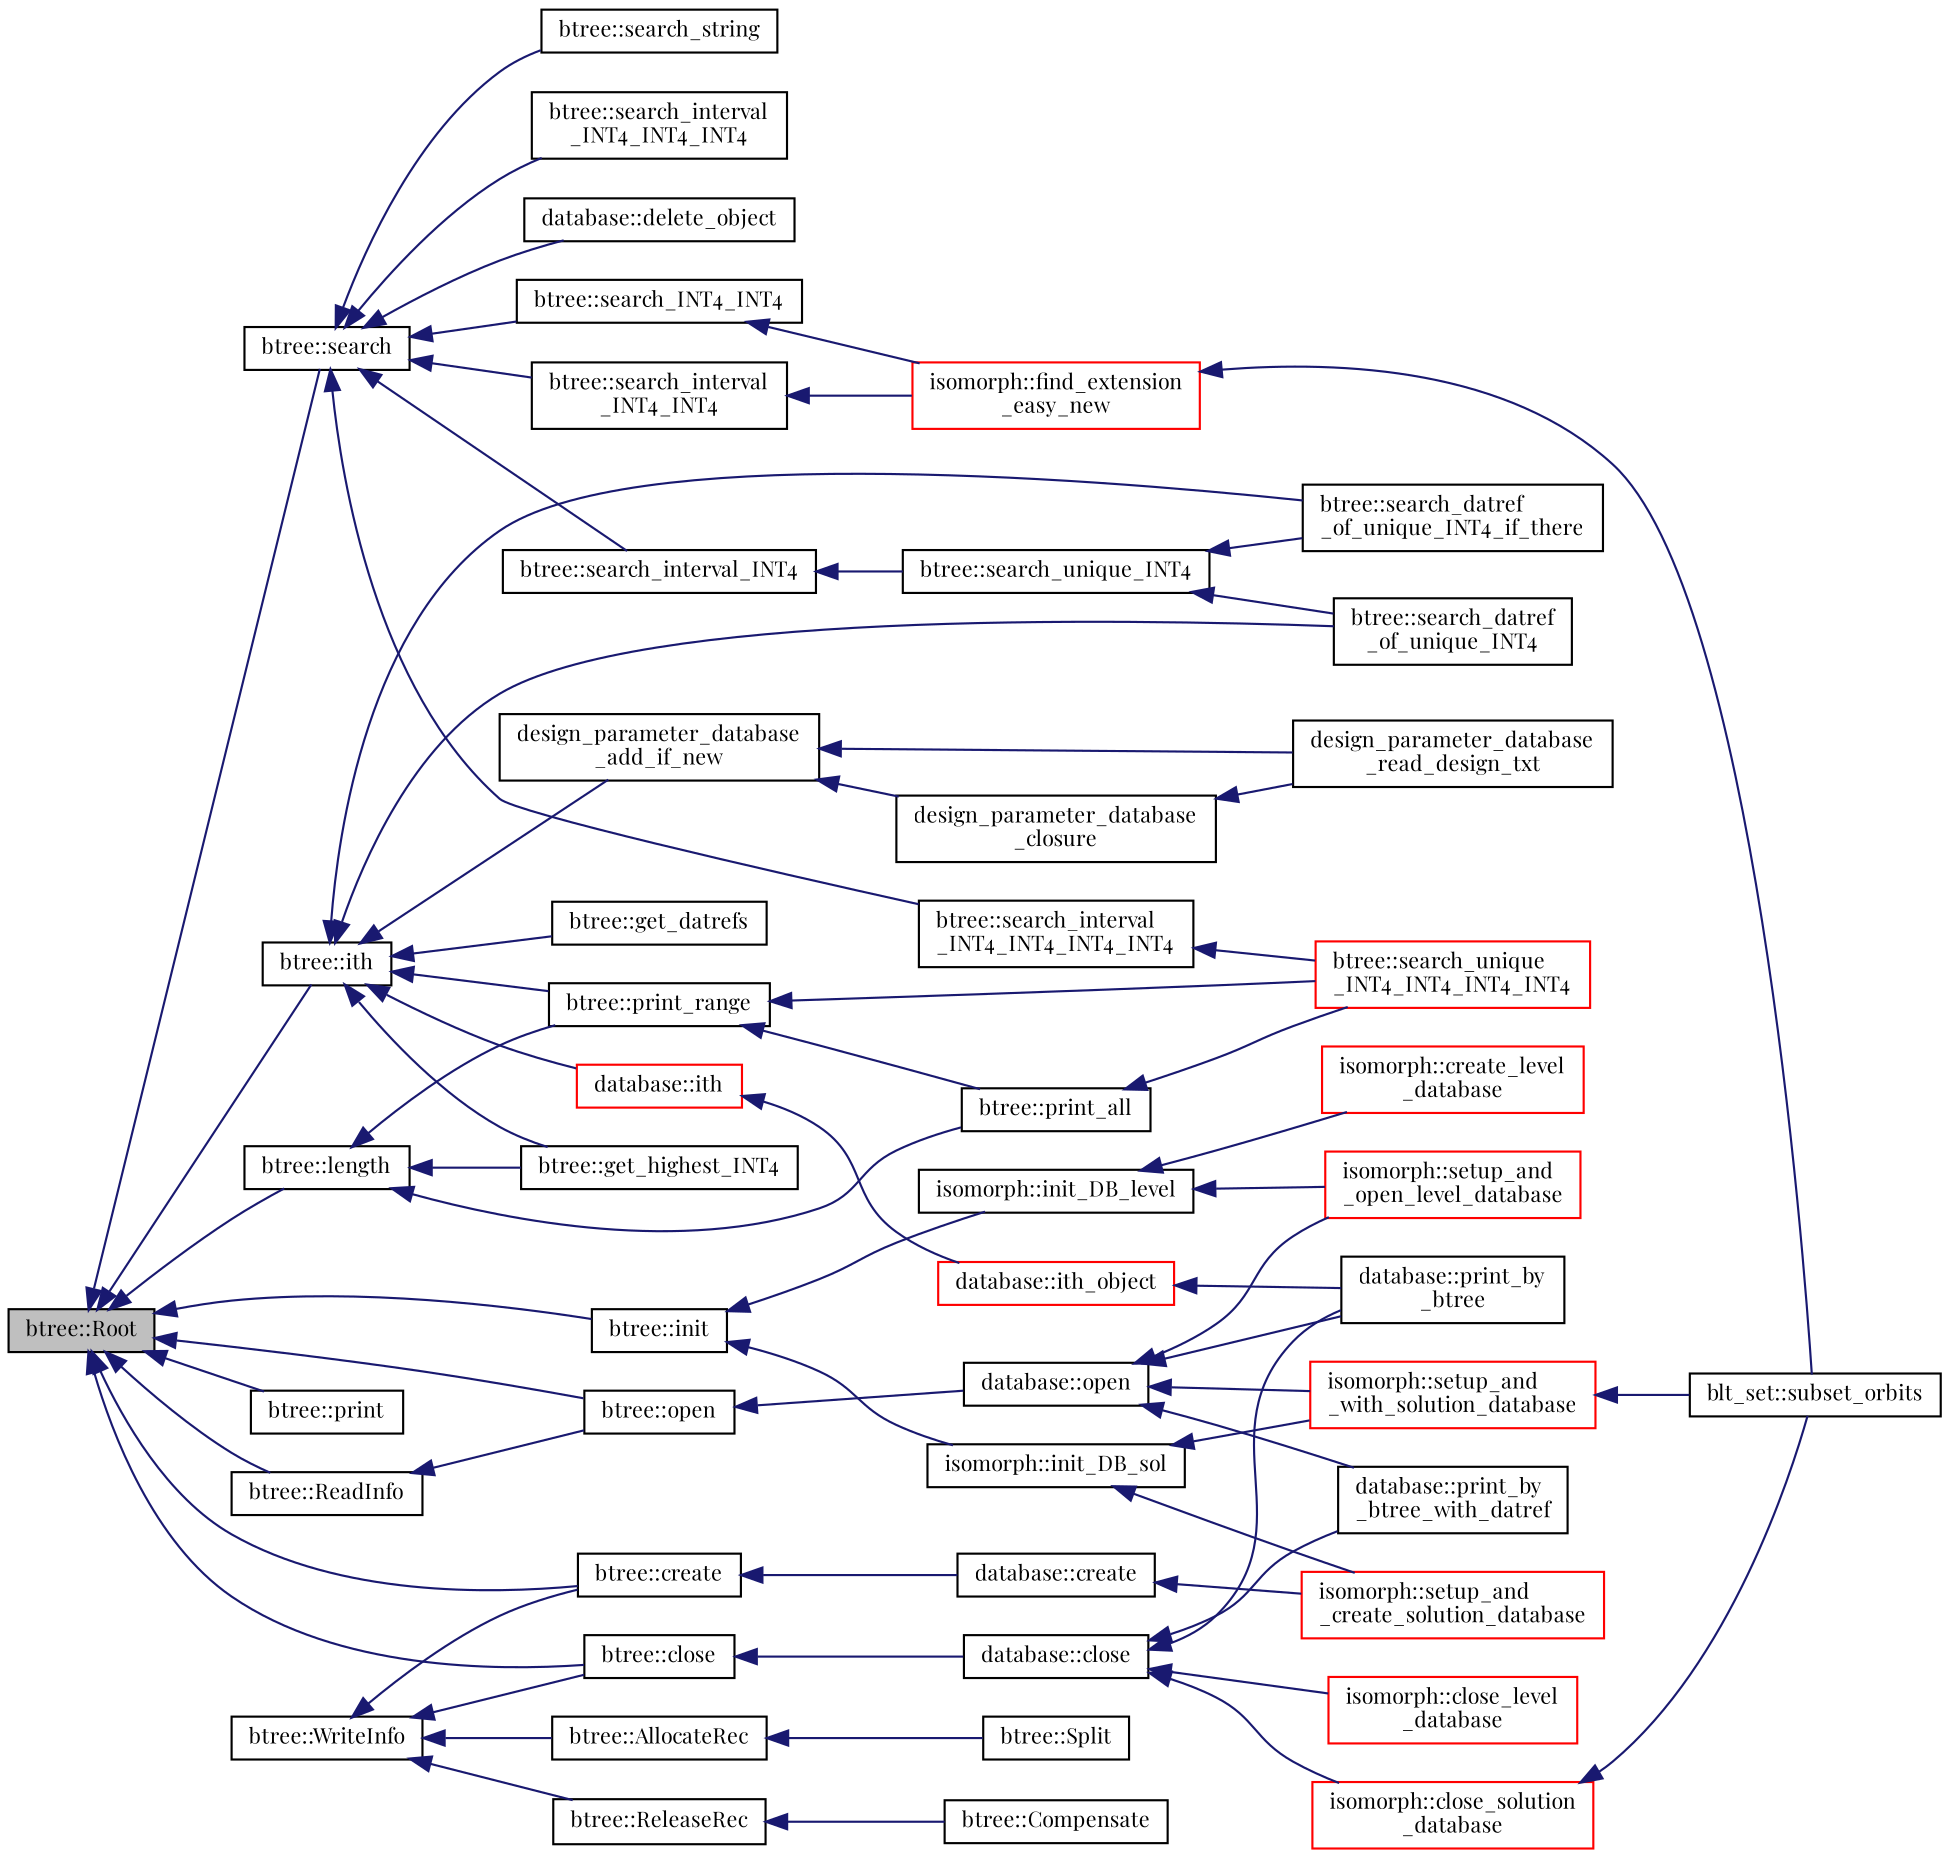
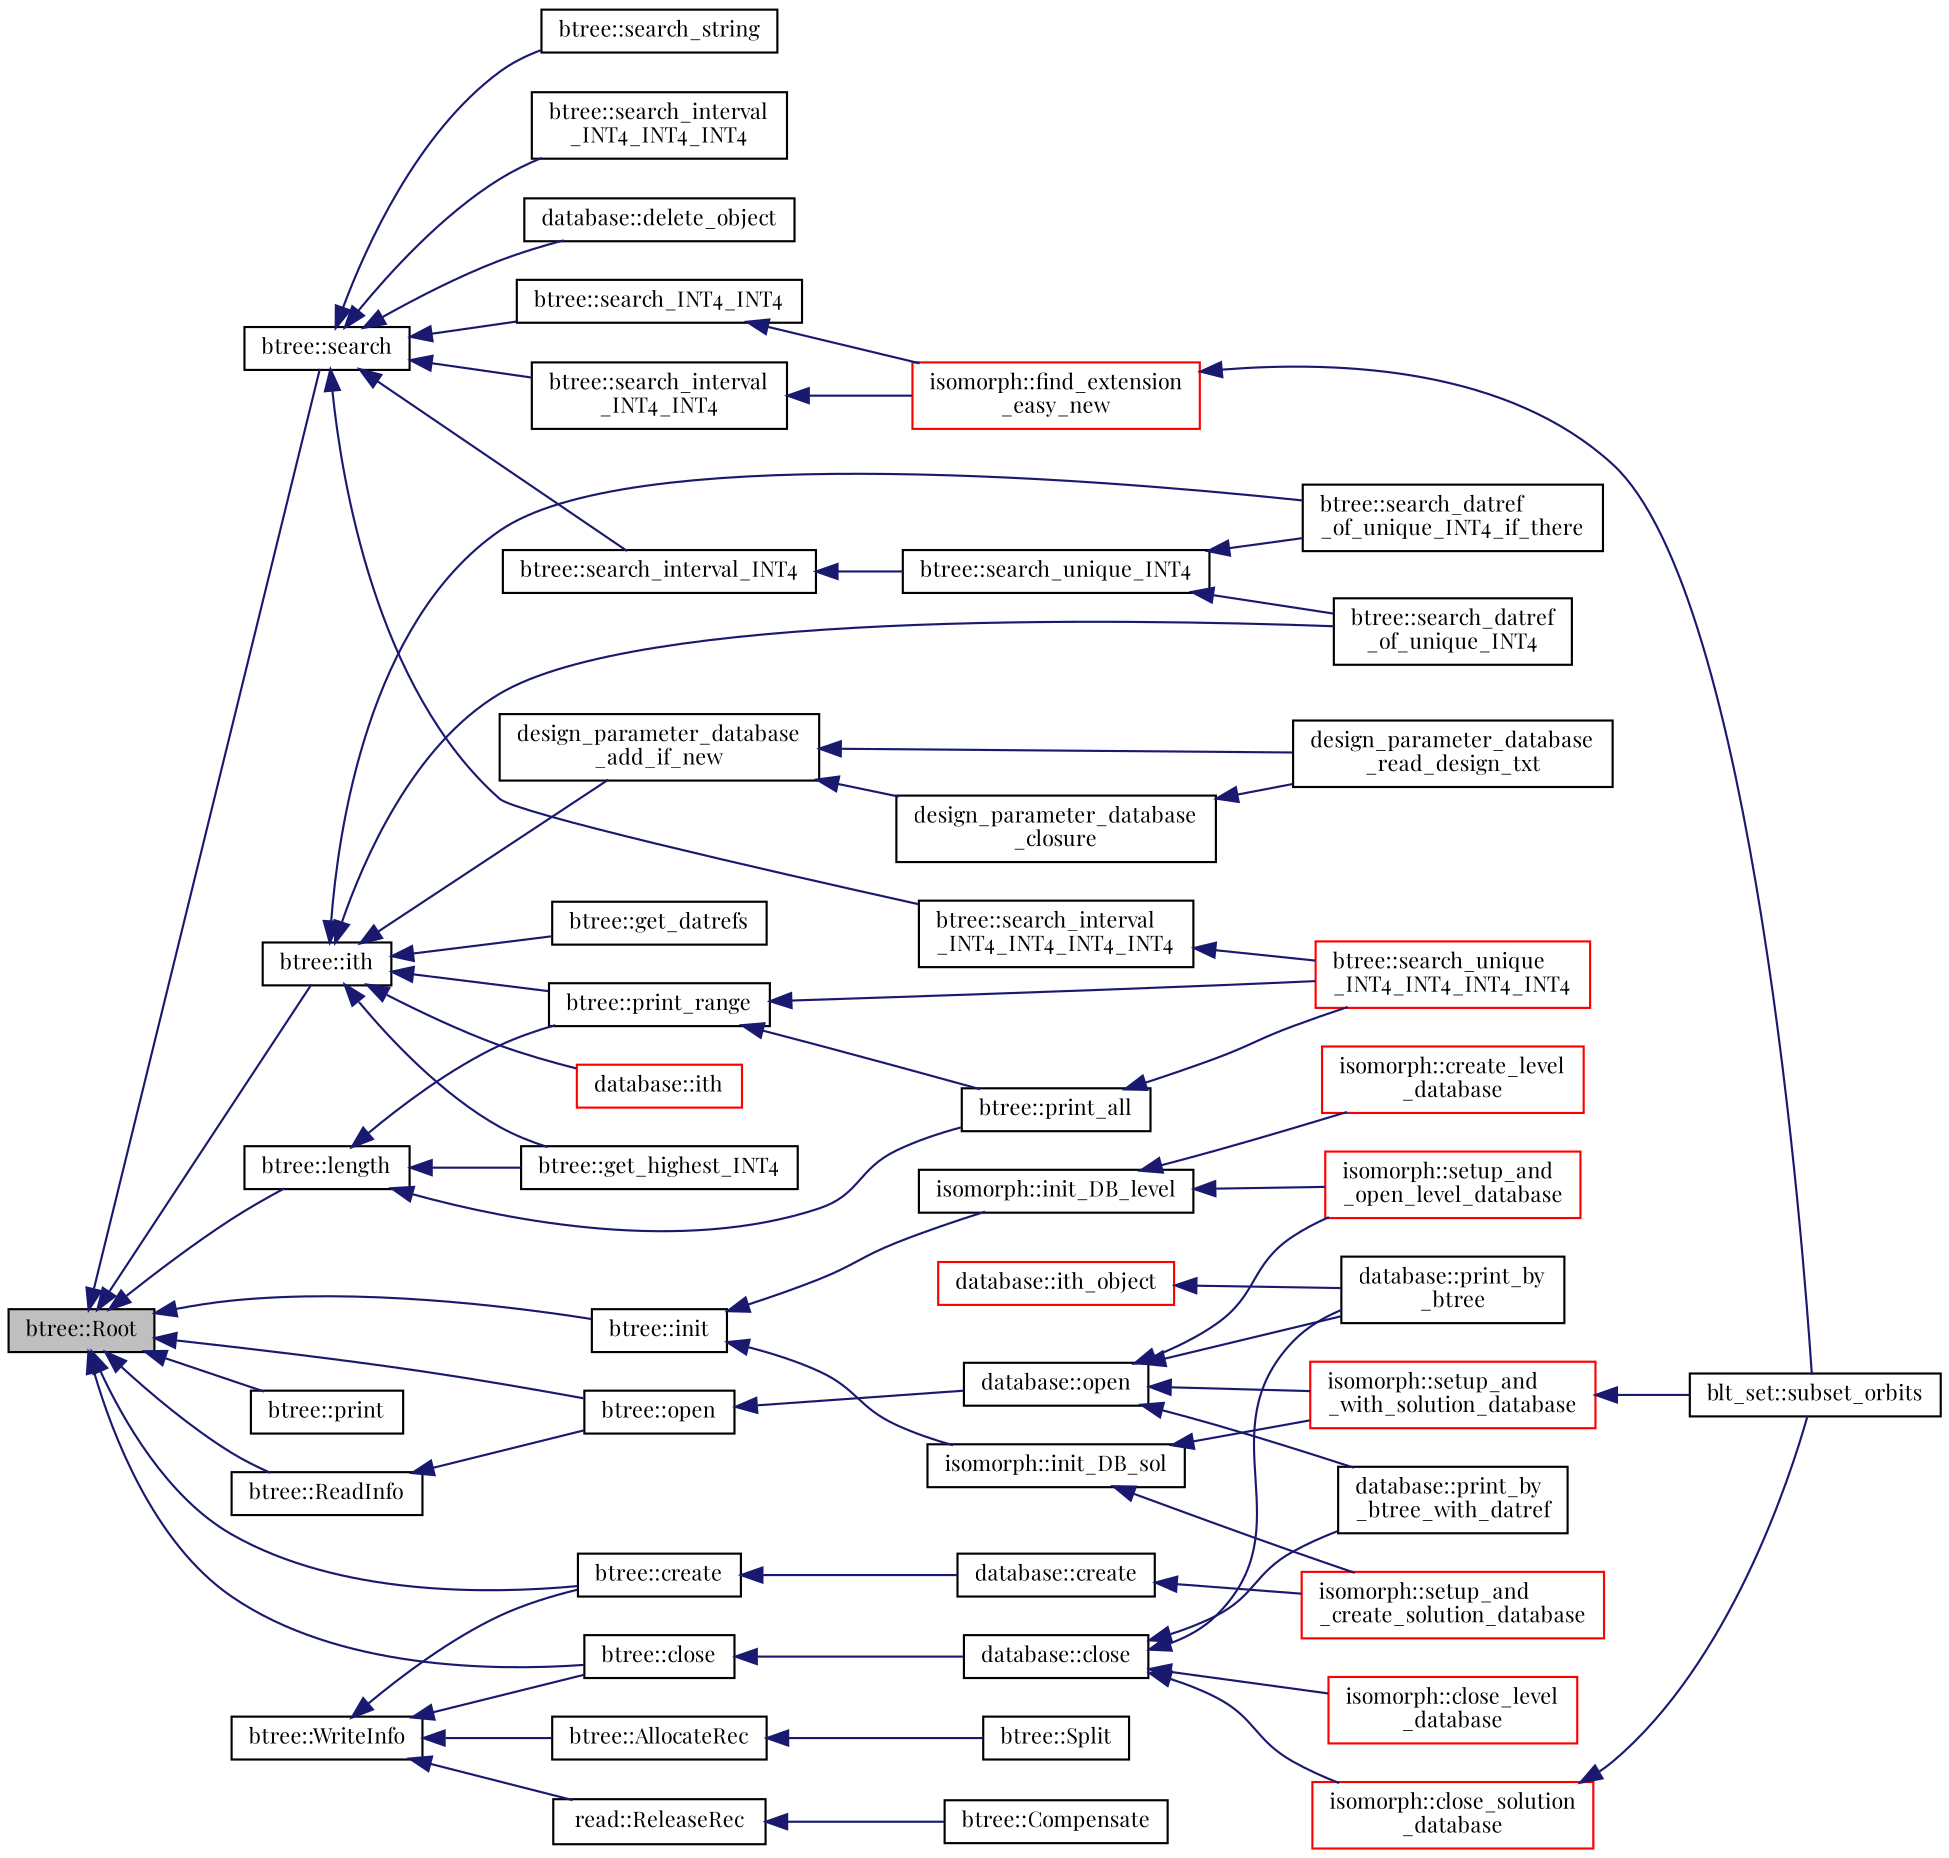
  digraph {
    fontname="Playfair Display"
    rankdir=LR
    node [color=black fillcolor=white fontname="Playfair Display" fontsize=10 shape=record style=filled]
    edge [color=midnightblue dir=back fontname="Playfair Display" fontsize=10 labelfontname=Helvetica labelfontsize=10 style=solid]
    n1 [fillcolor=grey75 fontcolor=black height=0.2 label="btree::Root" width=0.4]
    n2 [height=0.2 label="btree::print" width=0.4]
    n3 [height=0.2 label="btree::init" width=0.4]
    n4 [height=0.2 label="btree::create" width=0.4]
    n5 [height=0.2 label="btree::open" width=0.4]
    n6 [height=0.2 label="btree::close" width=0.4]
    n7 [height=0.2 label="btree::ReadInfo" width=0.4]
    n8 [height=0.2 label="btree::search" width=0.4]
    n9 [height=0.2 label="btree::length" width=0.4]
    n10 [height=0.2 label="btree::ith" width=0.4]
    n11 [height=0.2 label="isomorph::init_DB_sol" width=0.4]
    n12 [height=0.2 label="isomorph::init_DB_level" width=0.4]
    n13 [height=0.2 label="database::create" width=0.4]
    n14 [height=0.2 label="database::open" width=0.4]
    n15 [height=0.2 label="database::close" width=0.4]
    n16 [height=0.2 label="btree::WriteInfo" width=0.4]
    n17 [height=0.2 label="btree::AllocateRec" width=0.4]
-   n18 [height=0.2 label="btree::ReleaseRec" width=0.4]
+   n18 [height=0.2 label="read::ReleaseRec" width=0.4]
    n19 [height=0.2 label="btree::search_string" width=0.4]
    n20 [height=0.2 label="btree::search_interval_INT4" width=0.4]
    n21 [height=0.2 label="btree::search_interval\l_INT4_INT4" width=0.4]
    n22 [height=0.2 label="btree::search_interval\l_INT4_INT4_INT4" width=0.4]
    n23 [height=0.2 label="btree::search_interval\l_INT4_INT4_INT4_INT4" width=0.4]
    n24 [height=0.2 label="btree::search_INT4_INT4" width=0.4]
    n25 [height=0.2 label="database::delete_object" width=0.4]
    n26 [height=0.2 label="btree::get_highest_INT4" width=0.4]
    n27 [height=0.2 label="btree::print_all" width=0.4]
    n28 [height=0.2 label="btree::print_range" width=0.4]
    n29 [height=0.2 label="btree::search_datref\l_of_unique_INT4" width=0.4]
    n30 [height=0.2 label="btree::search_datref\l_of_unique_INT4_if_there" width=0.4]
    n31 [height=0.2 label="design_parameter_database\l_add_if_new" width=0.4]
    n32 [height=0.2 label="btree::get_datrefs" width=0.4]
    n33 [color=red height=0.2 label="database::ith" width=0.4]
    n34 [color=red height=0.2 label="isomorph::setup_and\l_with_solution_database" width=0.4]
    n35 [color=red height=0.2 label="isomorph::setup_and\l_create_solution_database" width=0.4]
    n36 [color=red height=0.2 label="isomorph::setup_and\l_open_level_database" width=0.4]
    n37 [color=red height=0.2 label="isomorph::create_level\l_database" width=0.4]
    n38 [height=0.2 label="blt_set::subset_orbits" width=0.4]
    n39 [height=0.2 label="database::print_by\l_btree" width=0.4]
    n40 [height=0.2 label="database::print_by\l_btree_with_datref" width=0.4]
    n41 [color=red height=0.2 label="isomorph::close_solution\l_database" width=0.4]
    n42 [color=red height=0.2 label="isomorph::close_level\l_database" width=0.4]
    n43 [height=0.2 label="btree::Split" width=0.4]
    n44 [height=0.2 label="btree::Compensate" width=0.4]
    n45 [height=0.2 label="btree::search_unique_INT4" width=0.4]
    n46 [color=red height=0.2 label="isomorph::find_extension\l_easy_new" width=0.4]
    n47 [color=red height=0.2 label="btree::search_unique\l_INT4_INT4_INT4_INT4" width=0.4]
    n48 [height=0.2 label="design_parameter_database\l_closure" width=0.4]
    n49 [height=0.2 label="design_parameter_database\l_read_design_txt" width=0.4]
    n50 [color=red height=0.2 label="database::ith_object" width=0.4]
    n1 -> n2
    n1 -> n3
    n1 -> n4
    n1 -> n5
    n1 -> n6
    n1 -> n7
    n1 -> n8
    n1 -> n9
    n1 -> n10
    n3 -> n11
    n3 -> n12
    n4 -> n13
    n5 -> n14
    n6 -> n15
    n7 -> n5
    n8 -> n19
    n8 -> n20
    n8 -> n21
    n8 -> n22
    n8 -> n23
    n8 -> n24
    n8 -> n25
    n9 -> n26
    n9 -> n27
    n9 -> n28
    n10 -> n26
    n10 -> n28
    n10 -> n29
    n10 -> n30
    n10 -> n31
    n10 -> n32
    n10 -> n33
    n11 -> n34
    n11 -> n35
    n12 -> n36
    n12 -> n37
    n13 -> n35
    n14 -> n34
    n14 -> n36
    n14 -> n39
    n14 -> n40
    n15 -> n39
    n15 -> n40
    n15 -> n41
    n15 -> n42
    n16 -> n4
    n16 -> n6
    n16 -> n17
    n16 -> n18
    n17 -> n43
    n18 -> n44
    n20 -> n45
    n21 -> n46
    n23 -> n47
    n24 -> n46
    n27 -> n47
    n28 -> n27
    n28 -> n47
    n31 -> n48
    n31 -> n49
-   n33 -> n50
    n34 -> n38
    n41 -> n38
    n45 -> n29
    n45 -> n30
    n46 -> n38
    n48 -> n49
    n50 -> n39
  }
